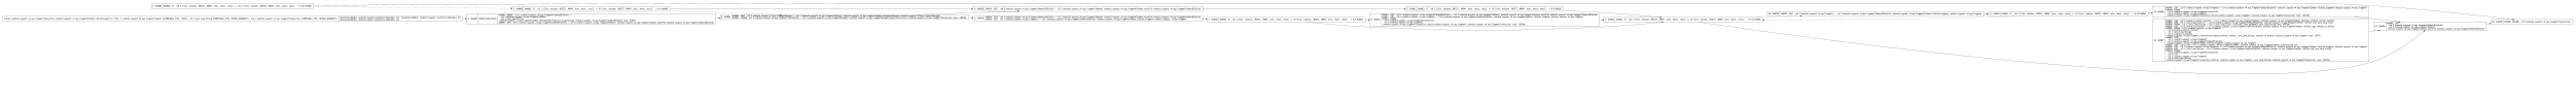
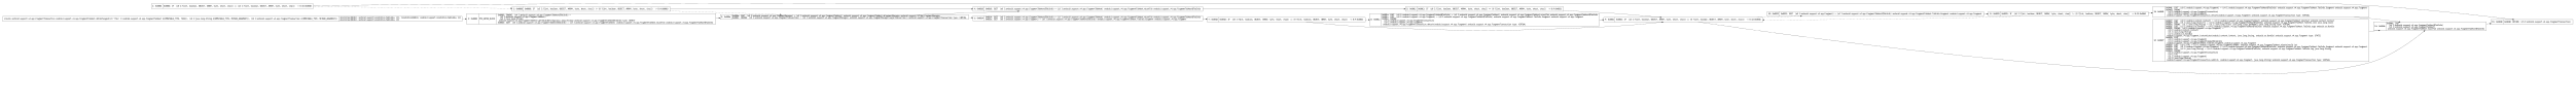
  digraph {
    fontname="IBM Plex Mono"
    rankdir=LR
    node [fontname="IBM Plex Mono" shape=record]
    edge [fontname="IBM Plex Mono"]
-   n1 [label="{0\:\ 0x0000|ENTER_ENTER_BLOCK\l|0x0000: INVOKE  (r4 I:android.support.v4.app.FragmentTabHost$TabInfo) = \l  (r3 I:android.support.v4.app.FragmentTabHost)\l  (r4 I:java.lang.String)\l android.support.v4.app.FragmentTabHost.getTabInfoForTag(java.lang.String):android.support.v4.app.FragmentTabHost$TabInfo type: DIRECT \l0x0004: IGET  (r0 I:android.support.v4.app.FragmentTabHost$TabInfo) = (r3 I:android.support.v4.app.FragmentTabHost) android.support.v4.app.FragmentTabHost.mLastTab android.support.v4.app.FragmentTabHost$TabInfo \l}"]
+   n1 [label="{0\:\ 0x0000|MTH_ENTER_BLOCK\l|0x0000: INVOKE  (r4 I:android.support.v4.app.FragmentTabHost$TabInfo) = \l  (r3 I:android.support.v4.app.FragmentTabHost)\l  (r4 I:java.lang.String)\l android.support.v4.app.FragmentTabHost.getTabInfoForTag(java.lang.String):android.support.v4.app.FragmentTabHost$TabInfo type: DIRECT \l0x0004: IGET  (r0 I:android.support.v4.app.FragmentTabHost$TabInfo) = (r3 I:android.support.v4.app.FragmentTabHost) android.support.v4.app.FragmentTabHost.mLastTab android.support.v4.app.FragmentTabHost$TabInfo \l}"]
    n2 [label="{3\:\ 0x000a|0x000a: IGET  (r5 I:android.support.v4.app.FragmentManager) = (r3 I:android.support.v4.app.FragmentTabHost) android.support.v4.app.FragmentTabHost.mFragmentManager android.support.v4.app.FragmentManager \l0x000c: INVOKE  (r5 I:android.support.v4.app.FragmentTransaction) = (r5 I:android.support.v4.app.FragmentManager) android.support.v4.app.FragmentManager.beginTransaction():android.support.v4.app.FragmentTransaction type: VIRTUAL \l}"]
    n3 [label="{1\:\ 0x0006|0x0006: IF  (r0 I:?[int, boolean, OBJECT, ARRAY, byte, short, char]) == (r4 I:?[int, boolean, OBJECT, ARRAY, byte, short, char])  \-\> B:15:0x0048 \l}"]
    n4 [label="{2\:\ 0x0008|0x0008: IF  (r5 I:?[int, boolean, OBJECT, ARRAY, byte, short, char]) != (0 ?[int, boolean, OBJECT, ARRAY, byte, short, char])  \-\> B:4:0x0010 \l}"]
    n5 [label="{15\:\ 0x0048|0x0048: RETURN  (r5 I:android.support.v4.app.FragmentTransaction) \l}"]
    n6 [label="{4\:\ 0x0010|0x0010: IGET  (r0 I:android.support.v4.app.FragmentTabHost$TabInfo) = (r3 I:android.support.v4.app.FragmentTabHost) android.support.v4.app.FragmentTabHost.mLastTab android.support.v4.app.FragmentTabHost$TabInfo \l}"]
    n7 [label="{6\:\ 0x0014|0x0014: IGET  (r0 I:android.support.v4.app.FragmentTabHost$TabInfo) = (r3 I:android.support.v4.app.FragmentTabHost) android.support.v4.app.FragmentTabHost.mLastTab android.support.v4.app.FragmentTabHost$TabInfo \l0x0016: IGET  (r0 I:android.support.v4.app.Fragment) = (r0 I:android.support.v4.app.FragmentTabHost$TabInfo) android.support.v4.app.FragmentTabHost.TabInfo.fragment android.support.v4.app.Fragment \l}"]
    n8 [label="{5\:\ 0x0012|0x0012: IF  (r0 I:?[int, boolean, OBJECT, ARRAY, byte, short, char]) == (0 ?[int, boolean, OBJECT, ARRAY, byte, short, char])  \-\> B:9:0x0021 \l}"]
    n9 [label="{9\:\ 0x0021|0x0021: IF  (r4 I:?[int, boolean, OBJECT, ARRAY, byte, short, char]) == (0 ?[int, boolean, OBJECT, ARRAY, byte, short, char])  \-\> B:14:0x0046 \l}"]
    n10 [label="{7\:\ 0x0018|0x0018: IF  (r0 I:?[int, boolean, OBJECT, ARRAY, byte, short, char]) == (0 ?[int, boolean, OBJECT, ARRAY, byte, short, char])  \-\> B:9:0x0021 \l}"]
    n11 [label="{10\:\ 0x0023|0x0023: IGET  (r0 I:android.support.v4.app.Fragment) = (r4 I:android.support.v4.app.FragmentTabHost$TabInfo) android.support.v4.app.FragmentTabHost.TabInfo.fragment android.support.v4.app.Fragment \l}"]
    n12 [label="{14\:\ 0x0046|0x0046: IPUT  \l  (r4 I:android.support.v4.app.FragmentTabHost$TabInfo)\l  (r3 I:android.support.v4.app.FragmentTabHost)\l android.support.v4.app.FragmentTabHost.mLastTab android.support.v4.app.FragmentTabHost$TabInfo \l}"]
    n13 [label="{8\:\ 0x001a|0x001a: IGET  (r0 I:android.support.v4.app.FragmentTabHost$TabInfo) = (r3 I:android.support.v4.app.FragmentTabHost) android.support.v4.app.FragmentTabHost.mLastTab android.support.v4.app.FragmentTabHost$TabInfo \l0x001c: IGET  (r0 I:android.support.v4.app.Fragment) = (r0 I:android.support.v4.app.FragmentTabHost$TabInfo) android.support.v4.app.FragmentTabHost.TabInfo.fragment android.support.v4.app.Fragment \l0x001e: INVOKE  \l  (r5 I:android.support.v4.app.FragmentTransaction)\l  (r0 I:android.support.v4.app.Fragment)\l android.support.v4.app.FragmentTransaction.detach(android.support.v4.app.Fragment):android.support.v4.app.FragmentTransaction type: VIRTUAL \l}"]
    n14 [label="{11\:\ 0x0025|0x0025: IF  (r0 I:?[int, boolean, OBJECT, ARRAY, byte, short, char]) != (0 ?[int, boolean, OBJECT, ARRAY, byte, short, char])  \-\> B:13:0x0041 \l}"]
    n15 [label="{13\:\ 0x0041|0x0041: IGET  (r0 I:android.support.v4.app.Fragment) = (r4 I:android.support.v4.app.FragmentTabHost$TabInfo) android.support.v4.app.FragmentTabHost.TabInfo.fragment android.support.v4.app.Fragment \l0x0443: INVOKE  \l  (r5 I:android.support.v4.app.FragmentTransaction)\l  (r0 I:android.support.v4.app.Fragment)\l android.support.v4.app.FragmentTransaction.attach(android.support.v4.app.Fragment):android.support.v4.app.FragmentTransaction type: VIRTUAL \l}"]
    n16 [label="{12\:\ 0x0027|0x0027: IGET  (r0 I:android.content.Context) = (r3 I:android.support.v4.app.FragmentTabHost) android.support.v4.app.FragmentTabHost.mContext android.content.Context \l0x0029: IGET  (r1 I:java.lang.Class\<?\>) = (r4 I:android.support.v4.app.FragmentTabHost$TabInfo) android.support.v4.app.FragmentTabHost.TabInfo.clss java.lang.Class \l0x002b: INVOKE  (r1 I:java.lang.String) = (r1 I:java.lang.Class) java.lang.Class.getName():java.lang.String type: VIRTUAL \l0x002f: IGET  (r2 I:android.os.Bundle) = (r4 I:android.support.v4.app.FragmentTabHost$TabInfo) android.support.v4.app.FragmentTabHost.TabInfo.args android.os.Bundle \l0x0031: INVOKE  (r0 I:android.support.v4.app.Fragment) = \l  (r0 I:android.content.Context)\l  (r1 I:java.lang.String)\l  (r2 I:android.os.Bundle)\l android.support.v4.app.Fragment.instantiate(android.content.Context, java.lang.String, android.os.Bundle):android.support.v4.app.Fragment type: STATIC \l0x0035: IPUT  \l  (r0 I:android.support.v4.app.Fragment)\l  (r4 I:android.support.v4.app.FragmentTabHost$TabInfo)\l android.support.v4.app.FragmentTabHost.TabInfo.fragment android.support.v4.app.Fragment \l0x0037: IGET  (r0 I:int) = (r3 I:android.support.v4.app.FragmentTabHost) android.support.v4.app.FragmentTabHost.mContainerId int \l0x0039: IGET  (r1 I:android.support.v4.app.Fragment) = (r4 I:android.support.v4.app.FragmentTabHost$TabInfo) android.support.v4.app.FragmentTabHost.TabInfo.fragment android.support.v4.app.Fragment \l0x003b: IGET  (r2 I:java.lang.String) = (r4 I:android.support.v4.app.FragmentTabHost$TabInfo) android.support.v4.app.FragmentTabHost.TabInfo.tag java.lang.String \l0x003d: INVOKE  \l  (r5 I:android.support.v4.app.FragmentTransaction)\l  (r0 I:int)\l  (r1 I:android.support.v4.app.Fragment)\l  (r2 I:java.lang.String)\l android.support.v4.app.FragmentTransaction.add(int, android.support.v4.app.Fragment, java.lang.String):android.support.v4.app.FragmentTransaction type: VIRTUAL \l}"]
    n17 [label="{private android.support.v4.app.FragmentTransaction android.support.v4.app.FragmentTabHost.doTabChanged((r3 'this' I:android.support.v4.app.FragmentTabHost A[IMMUTABLE_TYPE, THIS]), (r4 I:java.lang.String A[IMMUTABLE_TYPE, METHOD_ARGUMENT]), (r5 I:android.support.v4.app.FragmentTransaction A[IMMUTABLE_TYPE, METHOD_ARGUMENT]))  | Annotation[BUILD, android.support.annotation.Nullable, \{\}], Annotation[BUILD, android.support.annotation.Nullable, \{\}]\lAnnotation[BUILD, android.support.annotation.Nullable, \{\}]\l}"]
    n1 -> n2
    n2 -> n6
    n2 -> n7 [style=dashed]
    n3 -> n4 [style=dashed]
    n3 -> n5
    n4 -> n2 [style=dashed]
    n4 -> n6
    n6 -> n8
    n7 -> n10
    n8 -> n9
    n9 -> n11 [style=dashed]
    n9 -> n12
    n10 -> n9
    n10 -> n13 [style=dashed]
    n11 -> n14
    n12 -> n5
    n13 -> n9
    n14 -> n9 [style=dashed]
    n14 -> n15
    n15 -> n12
    n16 -> n12
    n17 -> n1
  }
